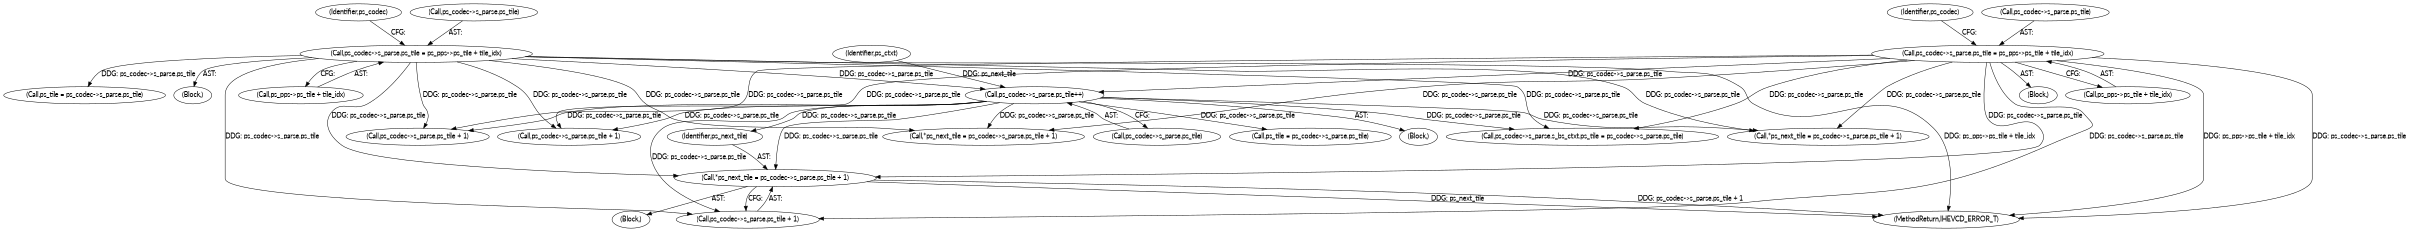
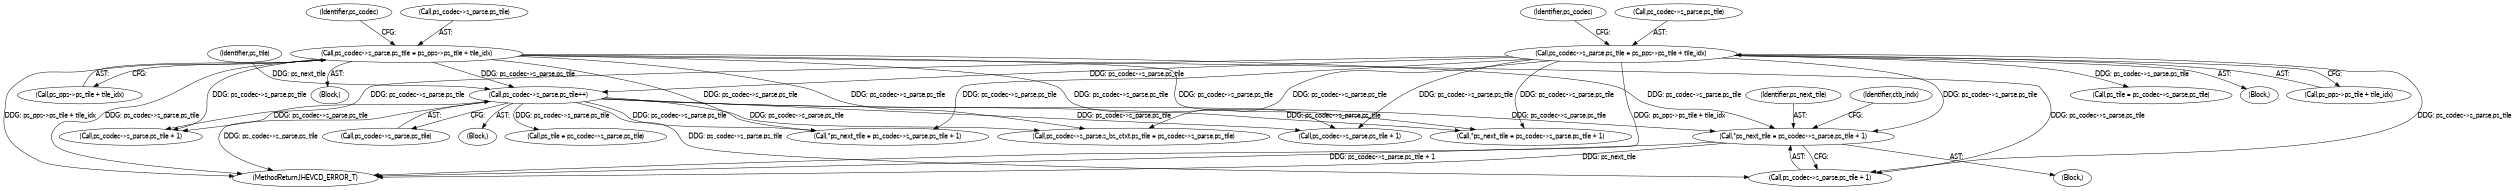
  digraph {
    fontname=Lato
    node [fontname=Lato]
    edge [fontname=Lato]
    n1 [label="(Call,*ps_next_tile = ps_codec->s_parse.ps_tile + 1)"]
    n2 [label="(Call,ps_codec->s_parse.ps_tile + 1)"]
    n3 [label="(Block,)"]
    n4 [label="(MethodReturn,IHEVCD_ERROR_T)"]
    n5 [label="(Call,ps_codec->s_parse.ps_tile = ps_pps->ps_tile + tile_idx)"]
    n6 [label="(Call,ps_codec->s_parse.ps_tile++)"]
    n7 [label="(Block,)"]
    n8 [label="(Call,ps_codec->s_parse.ps_tile + 1)"]
    n9 [label="(Call,ps_codec->s_parse.ps_tile + 1)"]
    n10 [label="(Call,ps_pps->ps_tile + tile_idx)"]
    n11 [label="(Call,*ps_next_tile = ps_codec->s_parse.ps_tile + 1)"]
    n12 [label="(Call,ps_codec->s_parse.s_bs_ctxt.ps_tile = ps_codec->s_parse.ps_tile)"]
    n13 [label="(Call,*ps_next_tile = ps_codec->s_parse.ps_tile + 1)"]
    n14 [label="(Call,ps_tile = ps_codec->s_parse.ps_tile)"]
    n15 [label="(Block,)"]
    n16 [label="(Call,ps_codec->s_parse.ps_tile)"]
    n17 [label="(Call,ps_codec->s_parse.ps_tile = ps_pps->ps_tile + tile_idx)"]
    n18 [label="(Call,ps_tile = ps_codec->s_parse.ps_tile)"]
    n19 [label="(Block,)"]
    n20 [label="(Call,ps_pps->ps_tile + tile_idx)"]
    n21 [label="(Identifier,ps_codec)"]
    n22 [label="(Identifier,ps_next_tile)"]
-   n23 [label="(Identifier,ps_ctxt)"]
+   n23 [label="(Identifier,ps_tile)"]
    n24 [label="(Call,ps_codec->s_parse.ps_tile)"]
    n25 [label="(Identifier,ps_codec)"]
+   n26 [label="(Identifier,ctb_indx)"]
    n27 [label="(Call,ps_codec->s_parse.ps_tile)"]
    n1 -> n2 [label="CFG: "]
    n1 -> n3 [label="AST: "]
    n1 -> n4 [label="DDG: ps_next_tile"]
    n1 -> n4 [label="DDG: ps_codec->s_parse.ps_tile + 1"]
    n2 -> n1 [label="AST: "]
    n5 -> n1 [label="DDG: ps_codec->s_parse.ps_tile"]
    n5 -> n2 [label="DDG: ps_codec->s_parse.ps_tile"]
    n5 -> n4 [label="DDG: ps_pps->ps_tile + tile_idx"]
    n5 -> n4 [label="DDG: ps_codec->s_parse.ps_tile"]
    n5 -> n6 [label="DDG: ps_codec->s_parse.ps_tile"]
    n5 -> n7 [label="AST: "]
    n5 -> n8 [label="DDG: ps_codec->s_parse.ps_tile"]
    n5 -> n9 [label="DDG: ps_codec->s_parse.ps_tile"]
    n5 -> n10 [label="CFG: "]
    n5 -> n11 [label="DDG: ps_codec->s_parse.ps_tile"]
    n5 -> n12 [label="DDG: ps_codec->s_parse.ps_tile"]
    n5 -> n13 [label="DDG: ps_codec->s_parse.ps_tile"]
    n6 -> n1 [label="DDG: ps_codec->s_parse.ps_tile"]
    n6 -> n2 [label="DDG: ps_codec->s_parse.ps_tile"]
-   n6 -> n22 [label="DDG: ps_codec->s_parse.ps_tile"]
+   n6 -> n4 [label="DDG: ps_codec->s_parse.ps_tile"]
    n6 -> n8 [label="DDG: ps_codec->s_parse.ps_tile"]
    n6 -> n9 [label="DDG: ps_codec->s_parse.ps_tile"]
    n6 -> n11 [label="DDG: ps_codec->s_parse.ps_tile"]
    n6 -> n12 [label="DDG: ps_codec->s_parse.ps_tile"]
    n6 -> n13 [label="DDG: ps_codec->s_parse.ps_tile"]
    n6 -> n14 [label="DDG: ps_codec->s_parse.ps_tile"]
    n6 -> n15 [label="AST: "]
    n6 -> n16 [label="CFG: "]
    n10 -> n5 [label="AST: "]
    n16 -> n6 [label="AST: "]
    n17 -> n1 [label="DDG: ps_codec->s_parse.ps_tile"]
    n17 -> n2 [label="DDG: ps_codec->s_parse.ps_tile"]
    n17 -> n4 [label="DDG: ps_pps->ps_tile + tile_idx"]
    n17 -> n6 [label="DDG: ps_codec->s_parse.ps_tile"]
    n17 -> n8 [label="DDG: ps_codec->s_parse.ps_tile"]
    n17 -> n9 [label="DDG: ps_codec->s_parse.ps_tile"]
    n17 -> n11 [label="DDG: ps_codec->s_parse.ps_tile"]
    n17 -> n12 [label="DDG: ps_codec->s_parse.ps_tile"]
    n17 -> n13 [label="DDG: ps_codec->s_parse.ps_tile"]
    n17 -> n18 [label="DDG: ps_codec->s_parse.ps_tile"]
    n17 -> n19 [label="AST: "]
    n17 -> n20 [label="CFG: "]
    n20 -> n17 [label="AST: "]
    n21 -> n5 [label="CFG: "]
    n22 -> n1 [label="AST: "]
    n23 -> n6 [label="DDG: ps_next_tile"]
    n24 -> n5 [label="AST: "]
    n25 -> n17 [label="CFG: "]
+   n26 -> n1 [label="CFG: "]
    n27 -> n17 [label="AST: "]
  }
